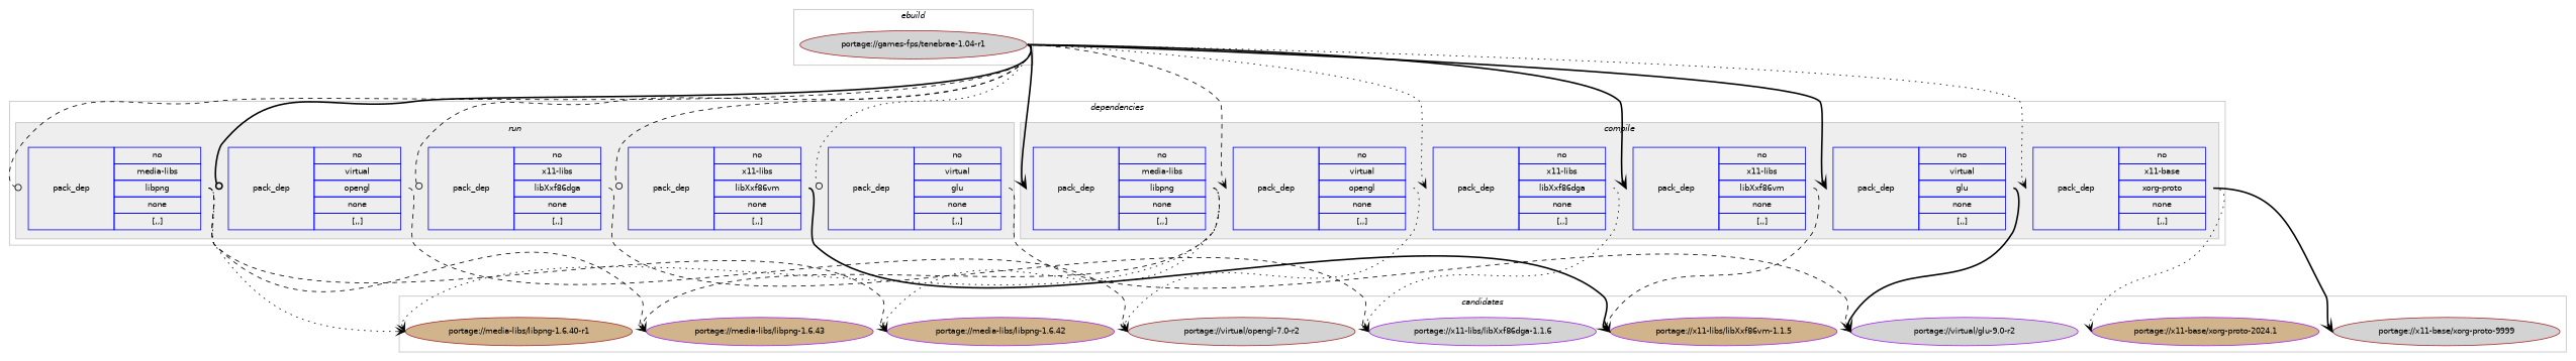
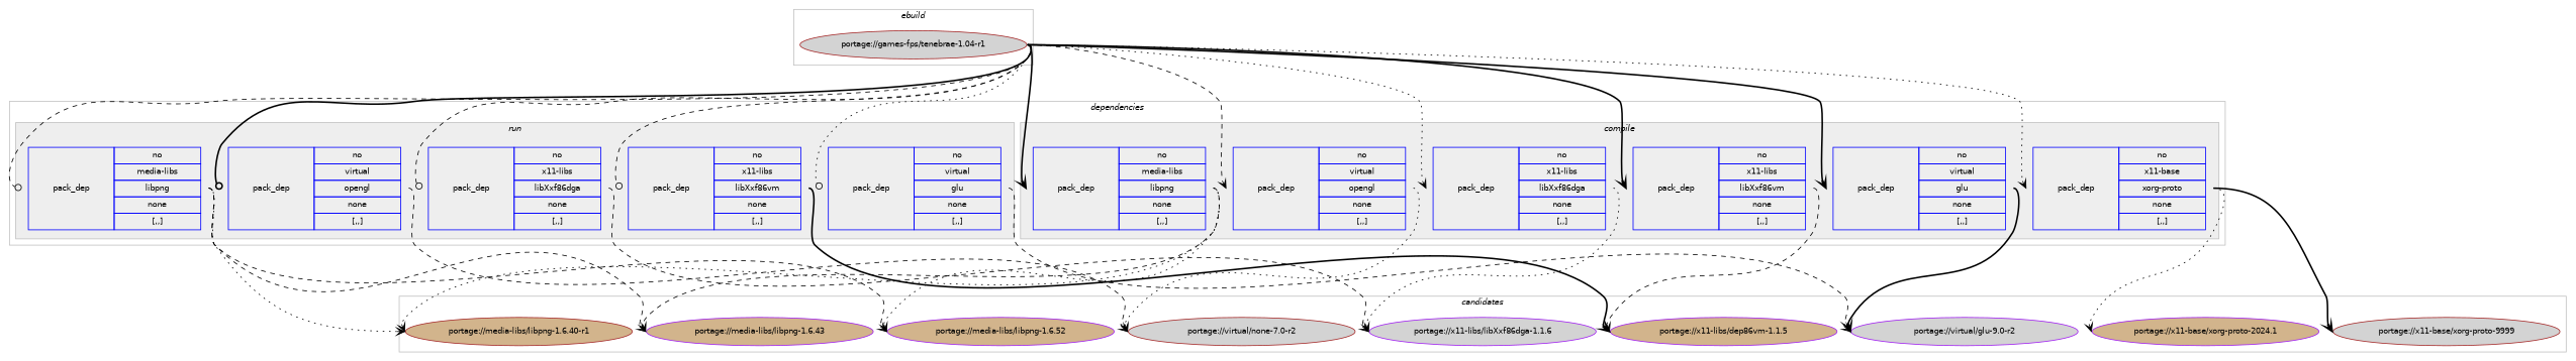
  digraph {
    compound=true
    concentrate=true
    fontname=Helvetica
    fontsize=10
    newrank=true
    rankdir=TB
    ranksep=1.5
    node [color=blue fontname=Helvetica fontsize=10 shape=none]
    edge [arrowhead=vee headport=w style=dashed tailport=e weight=100]
    n1 [color=brown fillcolor=lightgrey label="portage://games-fps/tenebrae-1.04-r1" style=filled width=4 shape=""]
    n2 [label=<<TABLE BORDER="0" CELLBORDER="1" CELLSPACING="0" CELLPADDING="4" WIDTH="220"><TR><TD ROWSPAN="6" CELLPADDING="30">pack_dep</TD></TR><TR><TD WIDTH="110">no</TD></TR><TR><TD>media-libs</TD></TR><TR><TD>libpng</TD></TR><TR><TD>none</TD></TR><TR><TD>[,,]</TD></TR></TABLE>>]
    n3 [label=<<TABLE BORDER="0" CELLBORDER="1" CELLSPACING="0" CELLPADDING="4" WIDTH="220"><TR><TD ROWSPAN="6" CELLPADDING="30">pack_dep</TD></TR><TR><TD WIDTH="110">no</TD></TR><TR><TD>virtual</TD></TR><TR><TD>glu</TD></TR><TR><TD>none</TD></TR><TR><TD>[,,]</TD></TR></TABLE>>]
    n4 [label=<<TABLE BORDER="0" CELLBORDER="1" CELLSPACING="0" CELLPADDING="4" WIDTH="220"><TR><TD ROWSPAN="6" CELLPADDING="30">pack_dep</TD></TR><TR><TD WIDTH="110">no</TD></TR><TR><TD>virtual</TD></TR><TR><TD>opengl</TD></TR><TR><TD>none</TD></TR><TR><TD>[,,]</TD></TR></TABLE>>]
    n5 [label=<<TABLE BORDER="0" CELLBORDER="1" CELLSPACING="0" CELLPADDING="4" WIDTH="220"><TR><TD ROWSPAN="6" CELLPADDING="30">pack_dep</TD></TR><TR><TD WIDTH="110">no</TD></TR><TR><TD>x11-base</TD></TR><TR><TD>xorg-proto</TD></TR><TR><TD>none</TD></TR><TR><TD>[,,]</TD></TR></TABLE>>]
    n6 [label=<<TABLE BORDER="0" CELLBORDER="1" CELLSPACING="0" CELLPADDING="4" WIDTH="220"><TR><TD ROWSPAN="6" CELLPADDING="30">pack_dep</TD></TR><TR><TD WIDTH="110">no</TD></TR><TR><TD>x11-libs</TD></TR><TR><TD>libXxf86dga</TD></TR><TR><TD>none</TD></TR><TR><TD>[,,]</TD></TR></TABLE>>]
    n7 [label=<<TABLE BORDER="0" CELLBORDER="1" CELLSPACING="0" CELLPADDING="4" WIDTH="220"><TR><TD ROWSPAN="6" CELLPADDING="30">pack_dep</TD></TR><TR><TD WIDTH="110">no</TD></TR><TR><TD>x11-libs</TD></TR><TR><TD>libXxf86vm</TD></TR><TR><TD>none</TD></TR><TR><TD>[,,]</TD></TR></TABLE>>]
    n8 [label=<<TABLE BORDER="0" CELLBORDER="1" CELLSPACING="0" CELLPADDING="4" WIDTH="220"><TR><TD ROWSPAN="6" CELLPADDING="30">pack_dep</TD></TR><TR><TD WIDTH="110">no</TD></TR><TR><TD>media-libs</TD></TR><TR><TD>libpng</TD></TR><TR><TD>none</TD></TR><TR><TD>[,,]</TD></TR></TABLE>>]
    n9 [label=<<TABLE BORDER="0" CELLBORDER="1" CELLSPACING="0" CELLPADDING="4" WIDTH="220"><TR><TD ROWSPAN="6" CELLPADDING="30">pack_dep</TD></TR><TR><TD WIDTH="110">no</TD></TR><TR><TD>virtual</TD></TR><TR><TD>glu</TD></TR><TR><TD>none</TD></TR><TR><TD>[,,]</TD></TR></TABLE>>]
    n10 [label=<<TABLE BORDER="0" CELLBORDER="1" CELLSPACING="0" CELLPADDING="4" WIDTH="220"><TR><TD ROWSPAN="6" CELLPADDING="30">pack_dep</TD></TR><TR><TD WIDTH="110">no</TD></TR><TR><TD>virtual</TD></TR><TR><TD>opengl</TD></TR><TR><TD>none</TD></TR><TR><TD>[,,]</TD></TR></TABLE>>]
    n11 [label=<<TABLE BORDER="0" CELLBORDER="1" CELLSPACING="0" CELLPADDING="4" WIDTH="220"><TR><TD ROWSPAN="6" CELLPADDING="30">pack_dep</TD></TR><TR><TD WIDTH="110">no</TD></TR><TR><TD>x11-libs</TD></TR><TR><TD>libXxf86dga</TD></TR><TR><TD>none</TD></TR><TR><TD>[,,]</TD></TR></TABLE>>]
    n12 [label=<<TABLE BORDER="0" CELLBORDER="1" CELLSPACING="0" CELLPADDING="4" WIDTH="220"><TR><TD ROWSPAN="6" CELLPADDING="30">pack_dep</TD></TR><TR><TD WIDTH="110">no</TD></TR><TR><TD>x11-libs</TD></TR><TR><TD>libXxf86vm</TD></TR><TR><TD>none</TD></TR><TR><TD>[,,]</TD></TR></TABLE>>]
    n13 [color=brown fillcolor=tan label="portage://media-libs/libpng-1.6.40-r1" style=filled width=4 shape=""]
-   n14 [color=purple fillcolor=tan label="portage://media-libs/libpng-1.6.42" style=filled width=4 shape=""]
+   n14 [color=purple fillcolor=tan label="portage://media-libs/libpng-1.6.52" style=filled width=4 shape=""]
    n15 [color=purple fillcolor=tan label="portage://media-libs/libpng-1.6.43" style=filled width=4 shape=""]
    n16 [color=purple fillcolor=lightgrey label="portage://virtual/glu-9.0-r2" style=filled width=4 shape=""]
-   n17 [color=brown fillcolor=lightgrey label="portage://virtual/opengl-7.0-r2" style=filled width=4 shape=""]
+   n17 [color=brown fillcolor=lightgrey label="portage://virtual/none-7.0-r2" style=filled width=4 shape=""]
    n18 [color=purple fillcolor=tan label="portage://x11-base/xorg-proto-2024.1" style=filled width=4 shape=""]
    n19 [color=brown fillcolor=lightgrey label="portage://x11-base/xorg-proto-9999" style=filled width=4 shape=""]
    n20 [color=purple fillcolor=lightgrey label="portage://x11-libs/libXxf86dga-1.1.6" style=filled width=4 shape=""]
-   n21 [color=purple fillcolor=tan label="portage://x11-libs/libXxf86vm-1.1.5" style=filled width=4 shape=""]
+   n21 [color=purple fillcolor=tan label="portage://x11-libs/dep86vm-1.1.5" style=filled width=4 shape=""]
    subgraph cluster_1 {
      color=gray
      label=<<i>ebuild</i>>
      rank=same
      n1
    }
    subgraph cluster_2 {
      color=gray
      label=<<i>dependencies</i>>
      subgraph cluster_3 {
        color=gray
        fillcolor="#eeeeee"
        label=<<i>compile</i>>
        style=filled
        subgraph sub_4 {
          color=gray
          fillcolor="#eeeeee"
          label=<<i>compile</i>>
          style=filled
          n2
        }
        subgraph sub_5 {
          color=gray
          fillcolor="#eeeeee"
          label=<<i>compile</i>>
          style=filled
          n3
        }
        subgraph sub_6 {
          color=gray
          fillcolor="#eeeeee"
          label=<<i>compile</i>>
          style=filled
          n4
        }
        subgraph sub_7 {
          color=gray
          fillcolor="#eeeeee"
          label=<<i>compile</i>>
          style=filled
          n5
        }
        subgraph sub_8 {
          color=gray
          fillcolor="#eeeeee"
          label=<<i>compile</i>>
          style=filled
          n6
        }
        subgraph sub_9 {
          color=gray
          fillcolor="#eeeeee"
          label=<<i>compile</i>>
          style=filled
          n7
        }
      }
      subgraph cluster_10 {
        color=gray
        fillcolor="#eeeeee"
        label=<<i>compile and run</i>>
        style=filled
      }
      subgraph cluster_11 {
        color=gray
        fillcolor="#eeeeee"
        label=<<i>run</i>>
        style=filled
        subgraph sub_12 {
          color=gray
          fillcolor="#eeeeee"
          label=<<i>run</i>>
          style=filled
          n8
        }
        subgraph sub_13 {
          color=gray
          fillcolor="#eeeeee"
          label=<<i>run</i>>
          style=filled
          n9
        }
        subgraph sub_14 {
          color=gray
          fillcolor="#eeeeee"
          label=<<i>run</i>>
          style=filled
          n10
        }
        subgraph sub_15 {
          color=gray
          fillcolor="#eeeeee"
          label=<<i>run</i>>
          style=filled
          n11
        }
        subgraph sub_16 {
          color=gray
          fillcolor="#eeeeee"
          label=<<i>run</i>>
          style=filled
          n12
        }
      }
    }
    subgraph cluster_17 {
      color=gray
      label=<<i>candidates</i>>
      rank=same
      subgraph sub_18 {
        color=black
        label=<<i>candidates</i>>
        nodesep=1
        rank=same
        n13
        n14
        n15
      }
      subgraph sub_19 {
        color=black
        label=<<i>candidates</i>>
        nodesep=1
        rank=same
        n16
      }
      subgraph sub_20 {
        color=black
        label=<<i>candidates</i>>
        nodesep=1
        rank=same
        n17
      }
      subgraph sub_21 {
        color=black
        label=<<i>candidates</i>>
        nodesep=1
        rank=same
        n18
        n19
      }
      subgraph sub_22 {
        color=black
        label=<<i>candidates</i>>
        nodesep=1
        rank=same
        n20
      }
      subgraph sub_23 {
        color=black
        label=<<i>candidates</i>>
        nodesep=1
        rank=same
        n21
      }
      subgraph sub_24 {
        color=black
        label=<<i>candidates</i>>
        nodesep=1
        rank=same
        n13
        n14
        n15
      }
      subgraph sub_25 {
        color=black
        label=<<i>candidates</i>>
        nodesep=1
        rank=same
        n17
      }
      subgraph sub_26 {
        color=black
        label=<<i>candidates</i>>
        nodesep=1
        rank=same
        n16
      }
      subgraph sub_27 {
        color=black
        label=<<i>candidates</i>>
        nodesep=1
        rank=same
        n20
      }
      subgraph sub_28 {
        color=black
        label=<<i>candidates</i>>
        nodesep=1
        rank=same
        n21
      }
    }
    n1 -> n2 [style=bold weight=20]
    n1 -> n3 [style=bold weight=20]
    n1 -> n4 [weight=20]
    n1 -> n5 [style=dotted weight=20]
    n1 -> n6 [style=dotted weight=20]
    n1 -> n7 [style=bold weight=20]
    n1 -> n8 [arrowhead=odot weight=20]
    n1 -> n9 [arrowhead=odot style=dotted weight=20]
    n1 -> n10 [arrowhead=odot style=bold weight=20]
    n1 -> n11 [arrowhead=odot weight=20]
    n1 -> n12 [arrowhead=odot weight=20]
    n2 -> n13 [style=dotted]
    n2 -> n14 [style=dotted]
    n2 -> n15
    n3 -> n16 [style=bold]
    n4 -> n17 [style=dotted]
    n5 -> n18 [style=dotted]
    n5 -> n19 [style=bold]
    n6 -> n20 [style=dotted]
    n7 -> n21
    n8 -> n13 [style=dotted]
    n8 -> n14
    n8 -> n15
    n9 -> n16
    n10 -> n17
    n11 -> n20
    n12 -> n21 [style=bold]
  }
